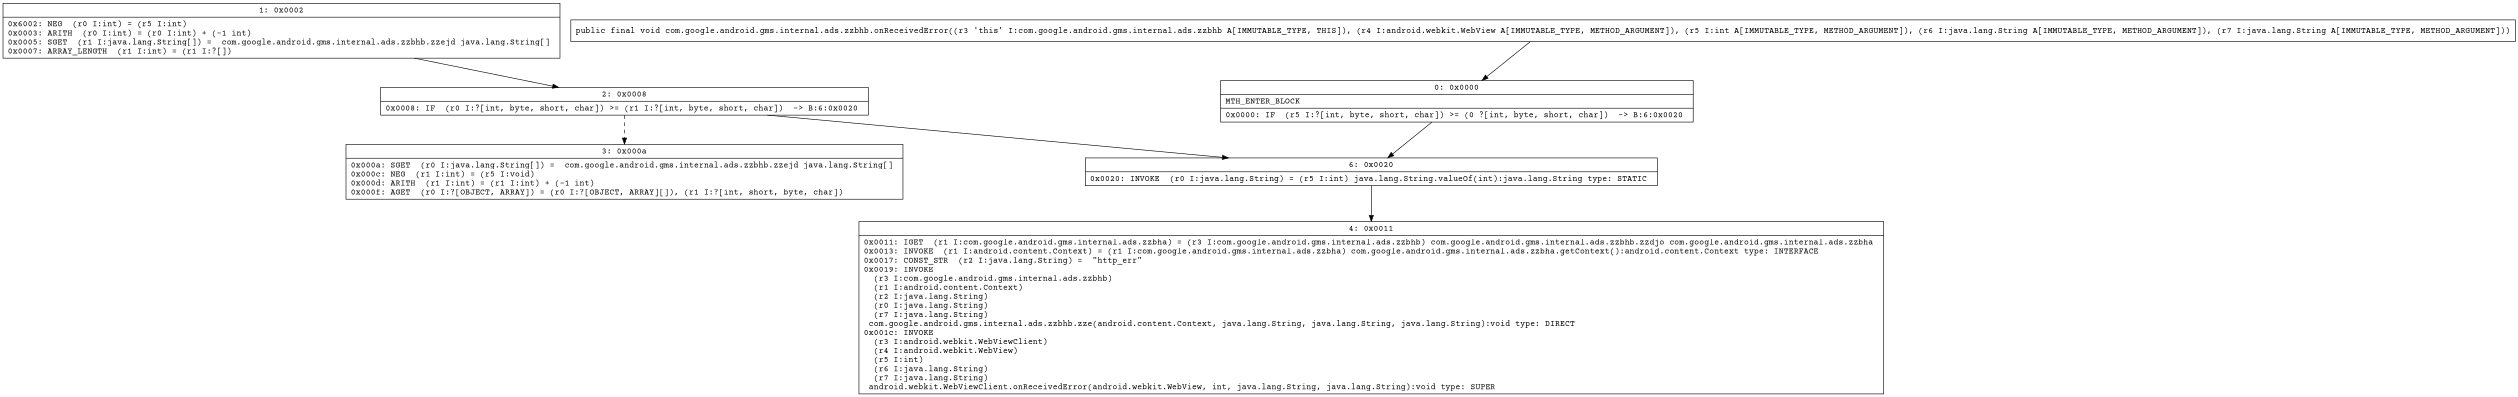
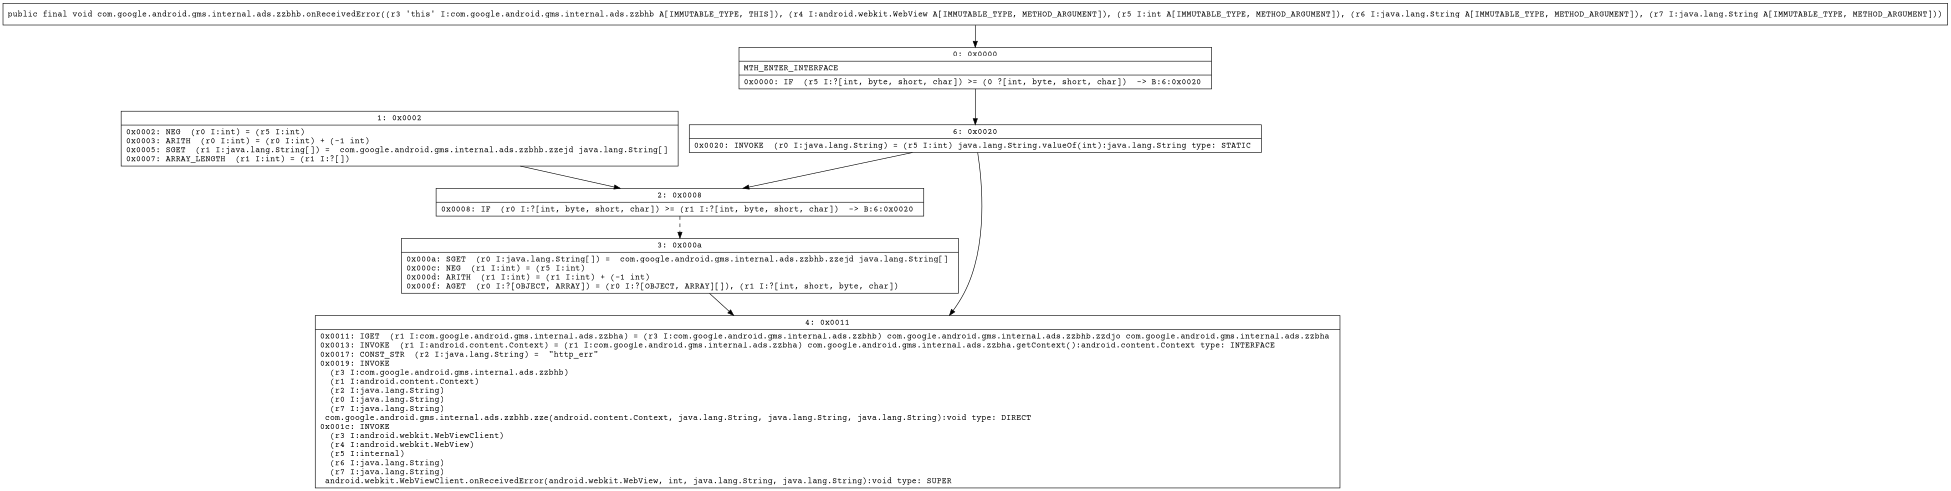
  digraph {
    fontname="Courier Prime"
    node [fontname="Courier Prime" shape=record]
    edge [fontname="Courier Prime"]
-   n1 [label="{0\:\ 0x0000|MTH_ENTER_BLOCK\l|0x0000: IF  (r5 I:?[int, byte, short, char]) \>= (0 ?[int, byte, short, char])  \-\> B:6:0x0020 \l}"]
+   n1 [label="{0\:\ 0x0000|MTH_ENTER_INTERFACE\l|0x0000: IF  (r5 I:?[int, byte, short, char]) \>= (0 ?[int, byte, short, char])  \-\> B:6:0x0020 \l}"]
    n2 [label="{6\:\ 0x0020|0x0020: INVOKE  (r0 I:java.lang.String) = (r5 I:int) java.lang.String.valueOf(int):java.lang.String type: STATIC \l}"]
-   n3 [label="{1\:\ 0x0002|0x6002: NEG  (r0 I:int) = (r5 I:int) \l0x0003: ARITH  (r0 I:int) = (r0 I:int) + (\-1 int) \l0x0005: SGET  (r1 I:java.lang.String[]) =  com.google.android.gms.internal.ads.zzbhb.zzejd java.lang.String[] \l0x0007: ARRAY_LENGTH  (r1 I:int) = (r1 I:?[]) \l}"]
+   n3 [label="{1\:\ 0x0002|0x0002: NEG  (r0 I:int) = (r5 I:int) \l0x0003: ARITH  (r0 I:int) = (r0 I:int) + (\-1 int) \l0x0005: SGET  (r1 I:java.lang.String[]) =  com.google.android.gms.internal.ads.zzbhb.zzejd java.lang.String[] \l0x0007: ARRAY_LENGTH  (r1 I:int) = (r1 I:?[]) \l}"]
    n4 [label="{2\:\ 0x0008|0x0008: IF  (r0 I:?[int, byte, short, char]) \>= (r1 I:?[int, byte, short, char])  \-\> B:6:0x0020 \l}"]
-   n5 [label="{4\:\ 0x0011|0x0011: IGET  (r1 I:com.google.android.gms.internal.ads.zzbha) = (r3 I:com.google.android.gms.internal.ads.zzbhb) com.google.android.gms.internal.ads.zzbhb.zzdjo com.google.android.gms.internal.ads.zzbha \l0x0013: INVOKE  (r1 I:android.content.Context) = (r1 I:com.google.android.gms.internal.ads.zzbha) com.google.android.gms.internal.ads.zzbha.getContext():android.content.Context type: INTERFACE \l0x0017: CONST_STR  (r2 I:java.lang.String) =  \"http_err\" \l0x0019: INVOKE  \l  (r3 I:com.google.android.gms.internal.ads.zzbhb)\l  (r1 I:android.content.Context)\l  (r2 I:java.lang.String)\l  (r0 I:java.lang.String)\l  (r7 I:java.lang.String)\l com.google.android.gms.internal.ads.zzbhb.zze(android.content.Context, java.lang.String, java.lang.String, java.lang.String):void type: DIRECT \l0x001c: INVOKE  \l  (r3 I:android.webkit.WebViewClient)\l  (r4 I:android.webkit.WebView)\l  (r5 I:int)\l  (r6 I:java.lang.String)\l  (r7 I:java.lang.String)\l android.webkit.WebViewClient.onReceivedError(android.webkit.WebView, int, java.lang.String, java.lang.String):void type: SUPER \l}"]
-   n6 [label="{3\:\ 0x000a|0x000a: SGET  (r0 I:java.lang.String[]) =  com.google.android.gms.internal.ads.zzbhb.zzejd java.lang.String[] \l0x000c: NEG  (r1 I:int) = (r5 I:void) \l0x000d: ARITH  (r1 I:int) = (r1 I:int) + (\-1 int) \l0x000f: AGET  (r0 I:?[OBJECT, ARRAY]) = (r0 I:?[OBJECT, ARRAY][]), (r1 I:?[int, short, byte, char]) \l}"]
+   n5 [label="{4\:\ 0x0011|0x0011: IGET  (r1 I:com.google.android.gms.internal.ads.zzbha) = (r3 I:com.google.android.gms.internal.ads.zzbhb) com.google.android.gms.internal.ads.zzbhb.zzdjo com.google.android.gms.internal.ads.zzbha \l0x0013: INVOKE  (r1 I:android.content.Context) = (r1 I:com.google.android.gms.internal.ads.zzbha) com.google.android.gms.internal.ads.zzbha.getContext():android.content.Context type: INTERFACE \l0x0017: CONST_STR  (r2 I:java.lang.String) =  \"http_err\" \l0x0019: INVOKE  \l  (r3 I:com.google.android.gms.internal.ads.zzbhb)\l  (r1 I:android.content.Context)\l  (r2 I:java.lang.String)\l  (r0 I:java.lang.String)\l  (r7 I:java.lang.String)\l com.google.android.gms.internal.ads.zzbhb.zze(android.content.Context, java.lang.String, java.lang.String, java.lang.String):void type: DIRECT \l0x001c: INVOKE  \l  (r3 I:android.webkit.WebViewClient)\l  (r4 I:android.webkit.WebView)\l  (r5 I:internal)\l  (r6 I:java.lang.String)\l  (r7 I:java.lang.String)\l android.webkit.WebViewClient.onReceivedError(android.webkit.WebView, int, java.lang.String, java.lang.String):void type: SUPER \l}"]
+   n6 [label="{3\:\ 0x000a|0x000a: SGET  (r0 I:java.lang.String[]) =  com.google.android.gms.internal.ads.zzbhb.zzejd java.lang.String[] \l0x000c: NEG  (r1 I:int) = (r5 I:int) \l0x000d: ARITH  (r1 I:int) = (r1 I:int) + (\-1 int) \l0x000f: AGET  (r0 I:?[OBJECT, ARRAY]) = (r0 I:?[OBJECT, ARRAY][]), (r1 I:?[int, short, byte, char]) \l}"]
    n7 [label="{public final void com.google.android.gms.internal.ads.zzbhb.onReceivedError((r3 'this' I:com.google.android.gms.internal.ads.zzbhb A[IMMUTABLE_TYPE, THIS]), (r4 I:android.webkit.WebView A[IMMUTABLE_TYPE, METHOD_ARGUMENT]), (r5 I:int A[IMMUTABLE_TYPE, METHOD_ARGUMENT]), (r6 I:java.lang.String A[IMMUTABLE_TYPE, METHOD_ARGUMENT]), (r7 I:java.lang.String A[IMMUTABLE_TYPE, METHOD_ARGUMENT])) }"]
    n1 -> n2
    n2 -> n5
    n3 -> n4
-   n4 -> n2
+   n2 -> n4
    n4 -> n6 [style=dashed]
+   n6 -> n5
    n7 -> n1
  }
